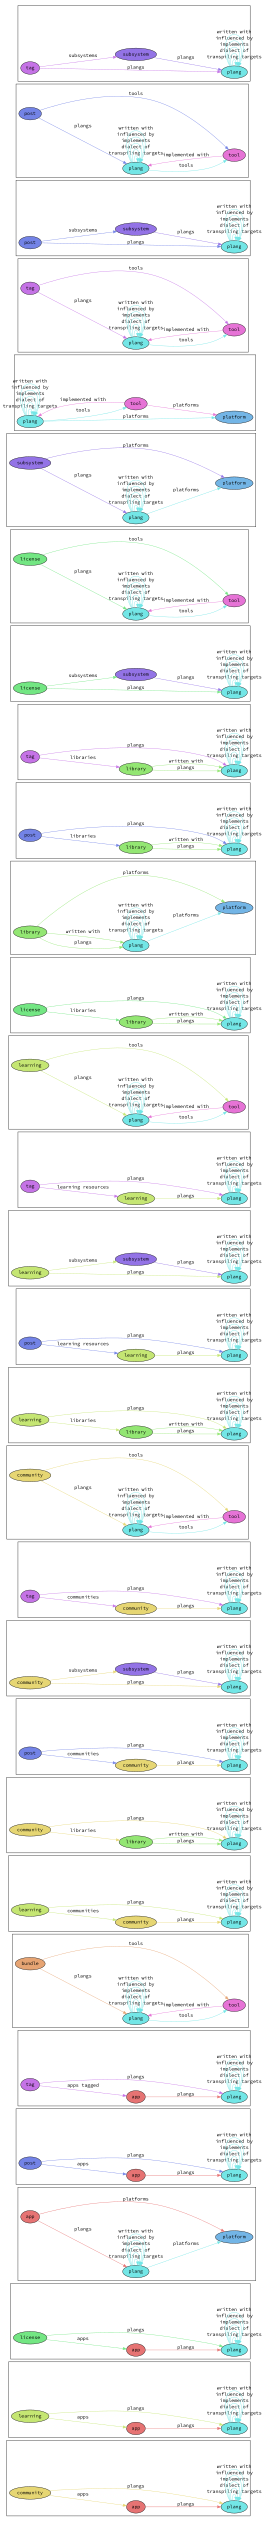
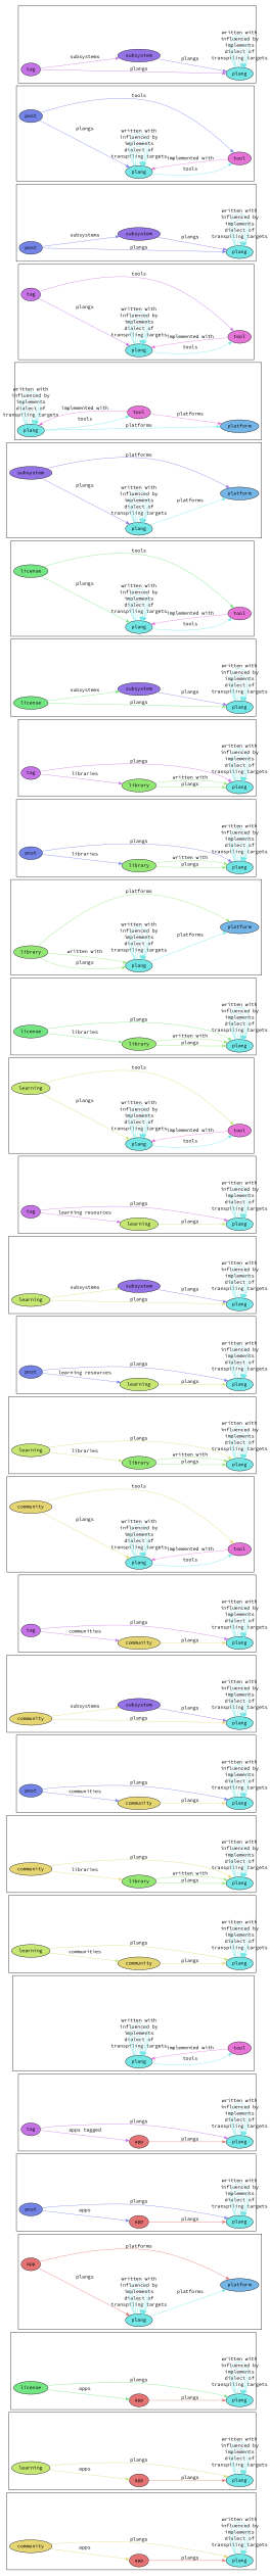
  digraph {
    rankdir=LR
    fontname="Source Code Pro"
    node [fillcolor="0.5 0.5 0.9" fontcolor=black style=filled fontname="Source Code Pro"]
    edge [color="0.5 0.5 0.9" fontname="Source Code Pro"]
    n1 [fillcolor="0 0.5 0.9" label=app]
    n2 [label=plang]
    n3 [fillcolor="0.143 0.5 0.9" label=community]
    n4 [fillcolor="0 0.5 0.9" label=app]
    n5 [label=plang]
    n6 [fillcolor="0.214 0.5 0.9" label=learning]
    n7 [fillcolor="0 0.5 0.9" label=app]
    n8 [label=plang]
    n9 [fillcolor="0.357 0.5 0.9" label=license]
    n10 [fillcolor="0 0.5 0.9" label=app]
    n11 [label=plang]
    n12 [fillcolor="0.571 0.5 0.9" label=platform]
    n13 [fillcolor="0 0.5 0.9" label=app]
    n14 [label=plang]
    n15 [fillcolor="0.643 0.5 0.9" label=post]
    n16 [fillcolor="0 0.5 0.9" label=app]
    n17 [label=plang]
    n18 [fillcolor="0.786 0.5 0.9" label=tag]
-   n19 [fillcolor="0.071 0.5 0.9" label=bundle]
    n20 [label=plang]
    n21 [fillcolor="0.857 0.5 0.9" label=tool]
    n22 [fillcolor="0.143 0.5 0.9" label=community]
    n23 [label=plang]
    n24 [fillcolor="0.214 0.5 0.9" label=learning]
    n25 [fillcolor="0.143 0.5 0.9" label=community]
    n26 [fillcolor="0.286 0.5 0.9" label=library]
    n27 [label=plang]
    n28 [fillcolor="0.143 0.5 0.9" label=community]
    n29 [label=plang]
    n30 [fillcolor="0.643 0.5 0.9" label=post]
    n31 [fillcolor="0.143 0.5 0.9" label=community]
    n32 [label=plang]
    n33 [fillcolor="0.714 0.5 0.9" label=subsystem]
    n34 [fillcolor="0.143 0.5 0.9" label=community]
    n35 [label=plang]
    n36 [fillcolor="0.786 0.5 0.9" label=tag]
    n37 [fillcolor="0.143 0.5 0.9" label=community]
    n38 [label=plang]
    n39 [fillcolor="0.857 0.5 0.9" label=tool]
    n40 [fillcolor="0.214 0.5 0.9" label=learning]
    n41 [fillcolor="0.286 0.5 0.9" label=library]
    n42 [label=plang]
    n43 [fillcolor="0.214 0.5 0.9" label=learning]
    n44 [label=plang]
    n45 [fillcolor="0.643 0.5 0.9" label=post]
    n46 [fillcolor="0.214 0.5 0.9" label=learning]
    n47 [label=plang]
    n48 [fillcolor="0.714 0.5 0.9" label=subsystem]
    n49 [fillcolor="0.214 0.5 0.9" label=learning]
    n50 [label=plang]
    n51 [fillcolor="0.786 0.5 0.9" label=tag]
    n52 [fillcolor="0.214 0.5 0.9" label=learning]
    n53 [label=plang]
    n54 [fillcolor="0.857 0.5 0.9" label=tool]
    n55 [fillcolor="0.286 0.5 0.9" label=library]
    n56 [label=plang]
    n57 [fillcolor="0.357 0.5 0.9" label=license]
    n58 [fillcolor="0.286 0.5 0.9" label=library]
    n59 [label=plang]
    n60 [fillcolor="0.571 0.5 0.9" label=platform]
    n61 [fillcolor="0.286 0.5 0.9" label=library]
    n62 [label=plang]
    n63 [fillcolor="0.643 0.5 0.9" label=post]
    n64 [fillcolor="0.286 0.5 0.9" label=library]
    n65 [label=plang]
    n66 [fillcolor="0.786 0.5 0.9" label=tag]
    n67 [fillcolor="0.357 0.5 0.9" label=license]
    n68 [label=plang]
    n69 [fillcolor="0.714 0.5 0.9" label=subsystem]
    n70 [fillcolor="0.357 0.5 0.9" label=license]
    n71 [label=plang]
    n72 [fillcolor="0.857 0.5 0.9" label=tool]
    n73 [label=plang]
    n74 [fillcolor="0.571 0.5 0.9" label=platform]
    n75 [fillcolor="0.714 0.5 0.9" label=subsystem]
    n76 [label=plang]
    n77 [fillcolor="0.571 0.5 0.9" label=platform]
    n78 [fillcolor="0.857 0.5 0.9" label=tool]
    n79 [label=plang]
    n80 [fillcolor="0.857 0.5 0.9" label=tool]
    n81 [fillcolor="0.786 0.5 0.9" label=tag]
    n82 [label=plang]
    n83 [fillcolor="0.643 0.5 0.9" label=post]
    n84 [fillcolor="0.714 0.5 0.9" label=subsystem]
    n85 [label=plang]
    n86 [fillcolor="0.857 0.5 0.9" label=tool]
    n87 [fillcolor="0.643 0.5 0.9" label=post]
    n88 [label=plang]
    n89 [fillcolor="0.714 0.5 0.9" label=subsystem]
    n90 [fillcolor="0.786 0.5 0.9" label=tag]
    subgraph cluster_1 {
      n1
      n2
      n3
    }
    subgraph cluster_2 {
      n4
      n5
      n6
    }
    subgraph cluster_3 {
      n7
      n8
      n9
    }
    subgraph cluster_4 {
      n10
      n11
      n12
    }
    subgraph cluster_5 {
      n13
      n14
      n15
    }
    subgraph cluster_6 {
      n16
      n17
      n18
    }
    subgraph cluster_7 {
-     n19
      n20
      n21
    }
    subgraph cluster_8 {
      n22
      n23
      n24
    }
    subgraph cluster_9 {
      n25
      n26
      n27
    }
    subgraph cluster_10 {
      n28
      n29
      n30
    }
    subgraph cluster_11 {
      n31
      n32
      n33
    }
    subgraph cluster_12 {
      n34
      n35
      n36
    }
    subgraph cluster_13 {
      n37
      n38
      n39
    }
    subgraph cluster_14 {
      n40
      n41
      n42
    }
    subgraph cluster_15 {
      n43
      n44
      n45
    }
    subgraph cluster_16 {
      n46
      n47
      n48
    }
    subgraph cluster_17 {
      n49
      n50
      n51
    }
    subgraph cluster_18 {
      n52
      n53
      n54
    }
    subgraph cluster_19 {
      n55
      n56
      n57
    }
    subgraph cluster_20 {
      n58
      n59
      n60
    }
    subgraph cluster_21 {
      n61
      n62
      n63
    }
    subgraph cluster_22 {
      n64
      n65
      n66
    }
    subgraph cluster_23 {
      n67
      n68
      n69
    }
    subgraph cluster_24 {
      n70
      n71
      n72
    }
    subgraph cluster_25 {
      n73
      n74
      n75
    }
    subgraph cluster_26 {
      n76
      n77
      n78
    }
    subgraph cluster_27 {
      n79
      n80
      n81
    }
    subgraph cluster_28 {
      n82
      n83
      n84
    }
    subgraph cluster_29 {
      n85
      n86
      n87
    }
    subgraph cluster_30 {
      n88
      n89
      n90
    }
    n1 -> n2 [color="0 0.5 0.9" label=plangs]
    n2 -> n2 [label="transpiling targets"]
    n2 -> n2 [label="dialect of"]
    n2 -> n2 [label=implements]
    n2 -> n2 [label="influenced by"]
    n2 -> n2 [label="written with"]
    n3 -> n1 [color="0.143 0.5 0.9" label=apps]
    n3 -> n2 [color="0.143 0.5 0.9" label=plangs]
    n4 -> n5 [color="0 0.5 0.9" label=plangs]
    n5 -> n5 [label="transpiling targets"]
    n5 -> n5 [label="dialect of"]
    n5 -> n5 [label=implements]
    n5 -> n5 [label="influenced by"]
    n5 -> n5 [label="written with"]
    n6 -> n4 [color="0.214 0.5 0.9" label=apps]
    n6 -> n5 [color="0.214 0.5 0.9" label=plangs]
    n7 -> n8 [color="0 0.5 0.9" label=plangs]
    n8 -> n8 [label="transpiling targets"]
    n8 -> n8 [label="dialect of"]
    n8 -> n8 [label=implements]
    n8 -> n8 [label="influenced by"]
    n8 -> n8 [label="written with"]
    n9 -> n7 [color="0.357 0.5 0.9" label=apps]
    n9 -> n8 [color="0.357 0.5 0.9" label=plangs]
    n10 -> n11 [color="0 0.5 0.9" label=plangs]
    n10 -> n12 [color="0 0.5 0.9" label=platforms]
    n11 -> n11 [label="transpiling targets"]
    n11 -> n11 [label="dialect of"]
    n11 -> n11 [label=implements]
    n11 -> n11 [label="influenced by"]
    n11 -> n11 [label="written with"]
    n11 -> n12 [label=platforms]
    n13 -> n14 [color="0 0.5 0.9" label=plangs]
    n14 -> n14 [label="transpiling targets"]
    n14 -> n14 [label="dialect of"]
    n14 -> n14 [label=implements]
    n14 -> n14 [label="influenced by"]
    n14 -> n14 [label="written with"]
    n15 -> n13 [color="0.643 0.5 0.9" label=apps]
    n15 -> n14 [color="0.643 0.5 0.9" label=plangs]
    n16 -> n17 [color="0 0.5 0.9" label=plangs]
    n17 -> n17 [label="transpiling targets"]
    n17 -> n17 [label="dialect of"]
    n17 -> n17 [label=implements]
    n17 -> n17 [label="influenced by"]
    n17 -> n17 [label="written with"]
    n18 -> n16 [color="0.786 0.5 0.9" label="apps tagged"]
    n18 -> n17 [color="0.786 0.5 0.9" label=plangs]
-   n19 -> n20 [color="0.071 0.5 0.9" label=plangs]
-   n19 -> n21 [color="0.071 0.5 0.9" label=tools]
    n20 -> n20 [label="transpiling targets"]
    n20 -> n20 [label="dialect of"]
    n20 -> n20 [label=implements]
    n20 -> n20 [label="influenced by"]
    n20 -> n20 [label="written with"]
    n20 -> n21 [label=tools]
    n21 -> n20 [color="0.857 0.5 0.9" label="implemented with"]
    n22 -> n23 [color="0.143 0.5 0.9" label=plangs]
    n23 -> n23 [label="transpiling targets"]
    n23 -> n23 [label="dialect of"]
    n23 -> n23 [label=implements]
    n23 -> n23 [label="influenced by"]
    n23 -> n23 [label="written with"]
    n24 -> n22 [color="0.214 0.5 0.9" label=communities]
    n24 -> n23 [color="0.214 0.5 0.9" label=plangs]
    n25 -> n26 [color="0.143 0.5 0.9" label=libraries]
    n25 -> n27 [color="0.143 0.5 0.9" label=plangs]
    n26 -> n27 [color="0.286 0.5 0.9" label=plangs]
    n26 -> n27 [color="0.286 0.5 0.9" label="written with"]
    n27 -> n27 [label="transpiling targets"]
    n27 -> n27 [label="dialect of"]
    n27 -> n27 [label=implements]
    n27 -> n27 [label="influenced by"]
    n27 -> n27 [label="written with"]
    n28 -> n29 [color="0.143 0.5 0.9" label=plangs]
    n29 -> n29 [label="transpiling targets"]
    n29 -> n29 [label="dialect of"]
    n29 -> n29 [label=implements]
    n29 -> n29 [label="influenced by"]
    n29 -> n29 [label="written with"]
    n30 -> n28 [color="0.643 0.5 0.9" label=communities]
    n30 -> n29 [color="0.643 0.5 0.9" label=plangs]
    n31 -> n32 [color="0.143 0.5 0.9" label=plangs]
    n31 -> n33 [color="0.143 0.5 0.9" label=subsystems]
    n32 -> n32 [label="transpiling targets"]
    n32 -> n32 [label="dialect of"]
    n32 -> n32 [label=implements]
    n32 -> n32 [label="influenced by"]
    n32 -> n32 [label="written with"]
    n33 -> n32 [color="0.714 0.5 0.9" label=plangs]
    n34 -> n35 [color="0.143 0.5 0.9" label=plangs]
    n35 -> n35 [label="transpiling targets"]
    n35 -> n35 [label="dialect of"]
    n35 -> n35 [label=implements]
    n35 -> n35 [label="influenced by"]
    n35 -> n35 [label="written with"]
    n36 -> n34 [color="0.786 0.5 0.9" label=communities]
    n36 -> n35 [color="0.786 0.5 0.9" label=plangs]
    n37 -> n38 [color="0.143 0.5 0.9" label=plangs]
    n37 -> n39 [color="0.143 0.5 0.9" label=tools]
    n38 -> n38 [label="transpiling targets"]
    n38 -> n38 [label="dialect of"]
    n38 -> n38 [label=implements]
    n38 -> n38 [label="influenced by"]
    n38 -> n38 [label="written with"]
    n38 -> n39 [label=tools]
    n39 -> n38 [color="0.857 0.5 0.9" label="implemented with"]
    n40 -> n41 [color="0.214 0.5 0.9" label=libraries]
    n40 -> n42 [color="0.214 0.5 0.9" label=plangs]
    n41 -> n42 [color="0.286 0.5 0.9" label=plangs]
    n41 -> n42 [color="0.286 0.5 0.9" label="written with"]
    n42 -> n42 [label="transpiling targets"]
    n42 -> n42 [label="dialect of"]
    n42 -> n42 [label=implements]
    n42 -> n42 [label="influenced by"]
    n42 -> n42 [label="written with"]
    n43 -> n44 [color="0.214 0.5 0.9" label=plangs]
    n44 -> n44 [label="transpiling targets"]
    n44 -> n44 [label="dialect of"]
    n44 -> n44 [label=implements]
    n44 -> n44 [label="influenced by"]
    n44 -> n44 [label="written with"]
    n45 -> n43 [color="0.643 0.5 0.9" label="learning resources"]
    n45 -> n44 [color="0.643 0.5 0.9" label=plangs]
    n46 -> n47 [color="0.214 0.5 0.9" label=plangs]
    n46 -> n48 [color="0.214 0.5 0.9" label=subsystems]
    n47 -> n47 [label="transpiling targets"]
    n47 -> n47 [label="dialect of"]
    n47 -> n47 [label=implements]
    n47 -> n47 [label="influenced by"]
    n47 -> n47 [label="written with"]
    n48 -> n47 [color="0.714 0.5 0.9" label=plangs]
    n49 -> n50 [color="0.214 0.5 0.9" label=plangs]
    n50 -> n50 [label="transpiling targets"]
    n50 -> n50 [label="dialect of"]
    n50 -> n50 [label=implements]
    n50 -> n50 [label="influenced by"]
    n50 -> n50 [label="written with"]
    n51 -> n49 [color="0.786 0.5 0.9" label="learning resources"]
    n51 -> n50 [color="0.786 0.5 0.9" label=plangs]
    n52 -> n53 [color="0.214 0.5 0.9" label=plangs]
    n52 -> n54 [color="0.214 0.5 0.9" label=tools]
    n53 -> n53 [label="transpiling targets"]
    n53 -> n53 [label="dialect of"]
    n53 -> n53 [label=implements]
    n53 -> n53 [label="influenced by"]
    n53 -> n53 [label="written with"]
    n53 -> n54 [label=tools]
    n54 -> n53 [color="0.857 0.5 0.9" label="implemented with"]
    n55 -> n56 [color="0.286 0.5 0.9" label=plangs]
    n55 -> n56 [color="0.286 0.5 0.9" label="written with"]
    n56 -> n56 [label="transpiling targets"]
    n56 -> n56 [label="dialect of"]
    n56 -> n56 [label=implements]
    n56 -> n56 [label="influenced by"]
    n56 -> n56 [label="written with"]
    n57 -> n55 [color="0.357 0.5 0.9" label=libraries]
    n57 -> n56 [color="0.357 0.5 0.9" label=plangs]
    n58 -> n59 [color="0.286 0.5 0.9" label=plangs]
    n58 -> n59 [color="0.286 0.5 0.9" label="written with"]
    n58 -> n60 [color="0.286 0.5 0.9" label=platforms]
    n59 -> n59 [label="transpiling targets"]
    n59 -> n59 [label="dialect of"]
    n59 -> n59 [label=implements]
    n59 -> n59 [label="influenced by"]
    n59 -> n59 [label="written with"]
    n59 -> n60 [label=platforms]
    n61 -> n62 [color="0.286 0.5 0.9" label=plangs]
    n61 -> n62 [color="0.286 0.5 0.9" label="written with"]
    n62 -> n62 [label="transpiling targets"]
    n62 -> n62 [label="dialect of"]
    n62 -> n62 [label=implements]
    n62 -> n62 [label="influenced by"]
    n62 -> n62 [label="written with"]
    n63 -> n61 [color="0.643 0.5 0.9" label=libraries]
    n63 -> n62 [color="0.643 0.5 0.9" label=plangs]
    n64 -> n65 [color="0.286 0.5 0.9" label=plangs]
    n64 -> n65 [color="0.286 0.5 0.9" label="written with"]
    n65 -> n65 [label="transpiling targets"]
    n65 -> n65 [label="dialect of"]
    n65 -> n65 [label=implements]
    n65 -> n65 [label="influenced by"]
    n65 -> n65 [label="written with"]
    n66 -> n64 [color="0.786 0.5 0.9" label=libraries]
    n66 -> n65 [color="0.786 0.5 0.9" label=plangs]
    n67 -> n68 [color="0.357 0.5 0.9" label=plangs]
    n67 -> n69 [color="0.357 0.5 0.9" label=subsystems]
    n68 -> n68 [label="transpiling targets"]
    n68 -> n68 [label="dialect of"]
    n68 -> n68 [label=implements]
    n68 -> n68 [label="influenced by"]
    n68 -> n68 [label="written with"]
    n69 -> n68 [color="0.714 0.5 0.9" label=plangs]
    n70 -> n71 [color="0.357 0.5 0.9" label=plangs]
    n70 -> n72 [color="0.357 0.5 0.9" label=tools]
    n71 -> n71 [label="transpiling targets"]
    n71 -> n71 [label="dialect of"]
    n71 -> n71 [label=implements]
    n71 -> n71 [label="influenced by"]
    n71 -> n71 [label="written with"]
    n71 -> n72 [label=tools]
    n72 -> n71 [color="0.857 0.5 0.9" label="implemented with"]
    n73 -> n73 [label="transpiling targets"]
    n73 -> n73 [label="dialect of"]
    n73 -> n73 [label=implements]
    n73 -> n73 [label="influenced by"]
    n73 -> n73 [label="written with"]
    n73 -> n74 [label=platforms]
    n75 -> n73 [color="0.714 0.5 0.9" label=plangs]
    n75 -> n74 [color="0.714 0.5 0.9" label=platforms]
    n76 -> n76 [label="transpiling targets"]
    n76 -> n76 [label="dialect of"]
    n76 -> n76 [label=implements]
    n76 -> n76 [label="influenced by"]
    n76 -> n76 [label="written with"]
    n76 -> n77 [label=platforms]
    n76 -> n78 [label=tools]
    n78 -> n76 [color="0.857 0.5 0.9" label="implemented with"]
    n78 -> n77 [color="0.857 0.5 0.9" label=platforms]
    n79 -> n79 [label="transpiling targets"]
    n79 -> n79 [label="dialect of"]
    n79 -> n79 [label=implements]
    n79 -> n79 [label="influenced by"]
    n79 -> n79 [label="written with"]
    n79 -> n80 [label=tools]
    n80 -> n79 [color="0.857 0.5 0.9" label="implemented with"]
    n81 -> n79 [color="0.786 0.5 0.9" label=plangs]
    n81 -> n80 [color="0.786 0.5 0.9" label=tools]
    n82 -> n82 [label="transpiling targets"]
    n82 -> n82 [label="dialect of"]
    n82 -> n82 [label=implements]
    n82 -> n82 [label="influenced by"]
    n82 -> n82 [label="written with"]
    n83 -> n82 [color="0.643 0.5 0.9" label=plangs]
    n83 -> n84 [color="0.643 0.5 0.9" label=subsystems]
    n84 -> n82 [color="0.714 0.5 0.9" label=plangs]
    n85 -> n85 [label="transpiling targets"]
    n85 -> n85 [label="dialect of"]
    n85 -> n85 [label=implements]
    n85 -> n85 [label="influenced by"]
    n85 -> n85 [label="written with"]
    n85 -> n86 [label=tools]
    n86 -> n85 [color="0.857 0.5 0.9" label="implemented with"]
    n87 -> n85 [color="0.643 0.5 0.9" label=plangs]
    n87 -> n86 [color="0.643 0.5 0.9" label=tools]
    n88 -> n88 [label="transpiling targets"]
    n88 -> n88 [label="dialect of"]
    n88 -> n88 [label=implements]
    n88 -> n88 [label="influenced by"]
    n88 -> n88 [label="written with"]
    n89 -> n88 [color="0.714 0.5 0.9" label=plangs]
    n90 -> n88 [color="0.786 0.5 0.9" label=plangs]
    n90 -> n89 [color="0.786 0.5 0.9" label=subsystems]
  }
